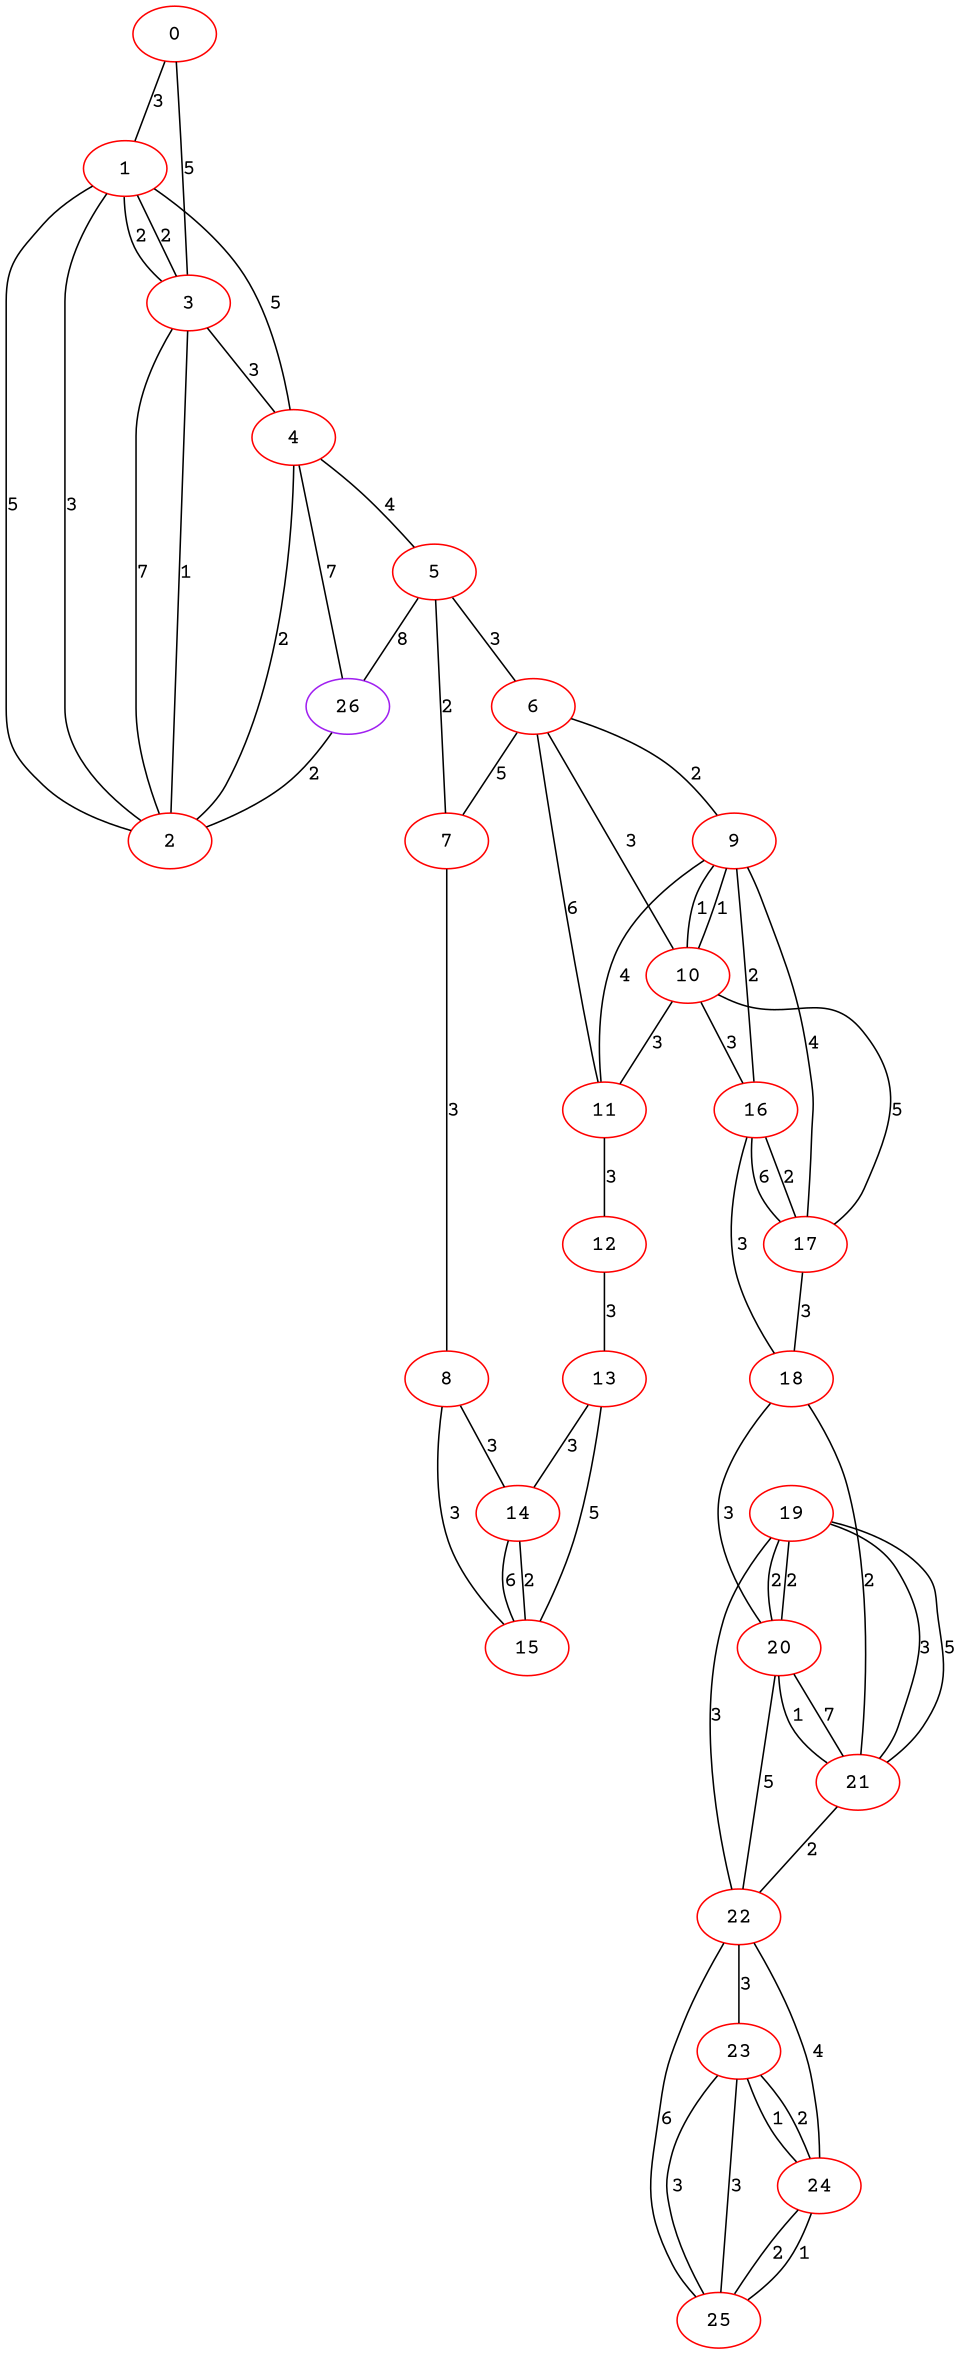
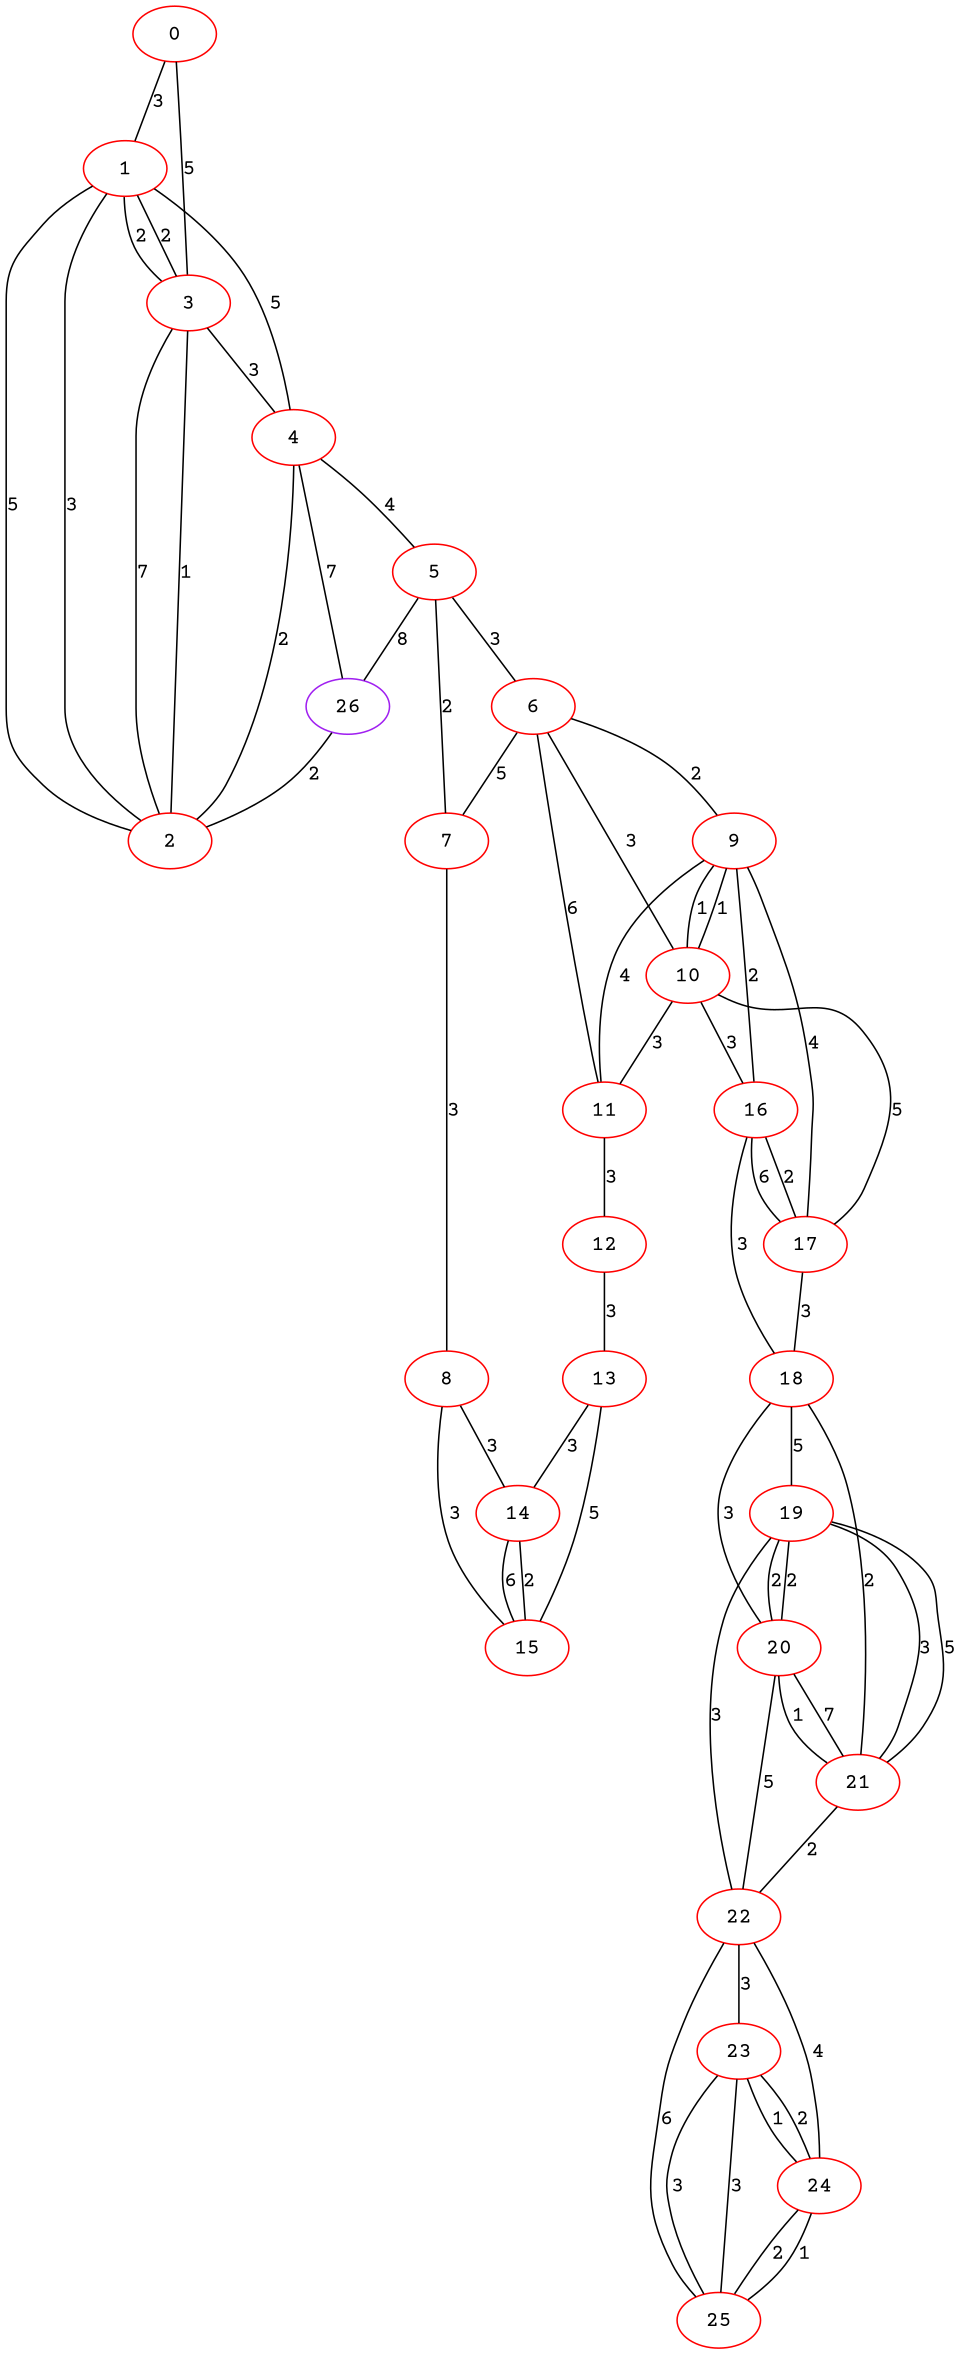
  graph {
    fontname="Courier Prime"
    node [color=red fontname="Courier Prime" weight=1]
    edge [fontname="Courier Prime"]
    0
    1
    3
    2
    4
    5
    26 [color=purple weight=4]
    6
    7
    9
    10
    11
    8
    16
    17
    12
    14
    15
    18
    13
    19
    20
    21
    22
    23
    24
    25
    0 -- 1 [label=3]
    0 -- 3 [label=5]
    1 -- 3 [label=2]
    1 -- 3 [label=2]
    1 -- 2 [label=5]
    1 -- 2 [label=3]
    1 -- 4 [label=5]
    3 -- 4 [label=3]
    2 -- 3 [label=7]
    2 -- 3 [label=1]
    2 -- 4 [label=2]
    4 -- 5 [label=4]
    4 -- 26 [label=7]
    5 -- 26 [label=8]
    5 -- 6 [label=3]
    5 -- 7 [label=2]
    26 -- 2 [label=2]
    6 -- 7 [label=5]
    6 -- 9 [label=2]
    6 -- 10 [label=3]
    6 -- 11 [label=6]
    7 -- 8 [label=3]
    9 -- 10 [label=1]
    9 -- 10 [label=1]
    9 -- 11 [label=4]
    9 -- 16 [label=2]
    9 -- 17 [label=4]
    10 -- 11 [label=3]
    10 -- 16 [label=3]
    10 -- 17 [label=5]
    11 -- 12 [label=3]
    8 -- 14 [label=3]
    8 -- 15 [label=3]
    16 -- 17 [label=6]
    16 -- 17 [label=2]
    16 -- 18 [label=3]
    17 -- 18 [label=3]
    12 -- 13 [label=3]
    14 -- 15 [label=6]
    14 -- 15 [label=2]
+   18 -- 19 [label=5]
    18 -- 20 [label=3]
    18 -- 21 [label=2]
    13 -- 14 [label=3]
    13 -- 15 [label=5]
    19 -- 20 [label=2]
    19 -- 20 [label=2]
    19 -- 21 [label=3]
    19 -- 21 [label=5]
    19 -- 22 [label=3]
    20 -- 21 [label=1]
    20 -- 21 [label=7]
    20 -- 22 [label=5]
    21 -- 22 [label=2]
    22 -- 23 [label=3]
    22 -- 24 [label=4]
    22 -- 25 [label=6]
    23 -- 24 [label=1]
    23 -- 24 [label=2]
    23 -- 25 [label=3]
    23 -- 25 [label=3]
    24 -- 25 [label=2]
    24 -- 25 [label=1]
  }
